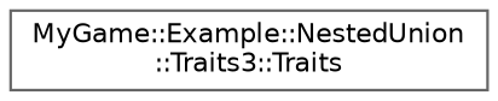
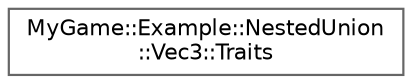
  digraph {
    rankdir=TB
-   n1 [color=grey40 fillcolor=white fontname=Helvetica fontsize=10 height=0.2 label="MyGame::Example::NestedUnion\l::Traits3::Traits" shape=box style=filled width=0.4]
+   n1 [color=grey40 fillcolor=white fontname=Helvetica fontsize=10 height=0.2 label="MyGame::Example::NestedUnion\l::Vec3::Traits" shape=box style=filled width=0.4]
  }
